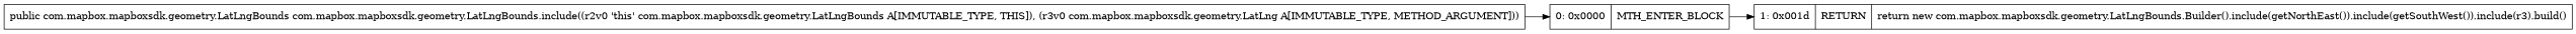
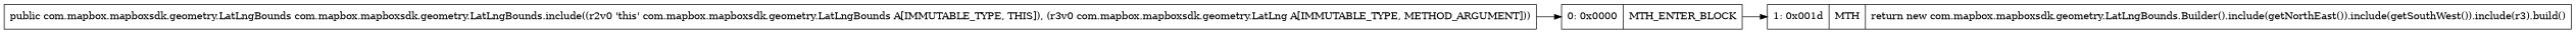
  digraph {
    rankdir=LR
    node [shape=record]
    n1 [label="{0\:\ 0x0000|MTH_ENTER_BLOCK\l}"]
-   n2 [label="{1\:\ 0x001d|RETURN\l|return new com.mapbox.mapboxsdk.geometry.LatLngBounds.Builder().include(getNorthEast()).include(getSouthWest()).include(r3).build()\l}"]
+   n2 [label="{1\:\ 0x001d|MTH\l|return new com.mapbox.mapboxsdk.geometry.LatLngBounds.Builder().include(getNorthEast()).include(getSouthWest()).include(r3).build()\l}"]
    n3 [label="{public com.mapbox.mapboxsdk.geometry.LatLngBounds com.mapbox.mapboxsdk.geometry.LatLngBounds.include((r2v0 'this' com.mapbox.mapboxsdk.geometry.LatLngBounds A[IMMUTABLE_TYPE, THIS]), (r3v0 com.mapbox.mapboxsdk.geometry.LatLng A[IMMUTABLE_TYPE, METHOD_ARGUMENT])) }"]
    n1 -> n2
    n3 -> n1
  }
